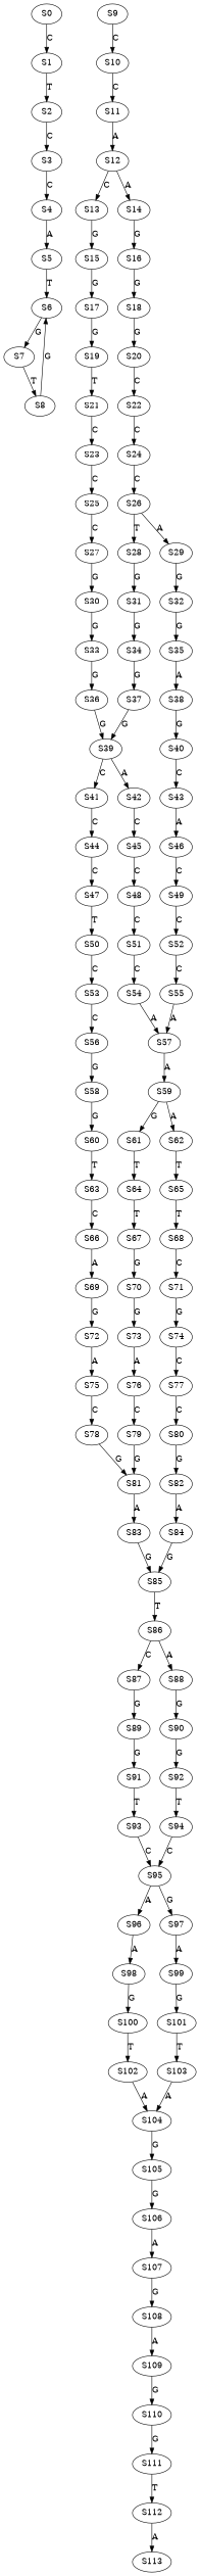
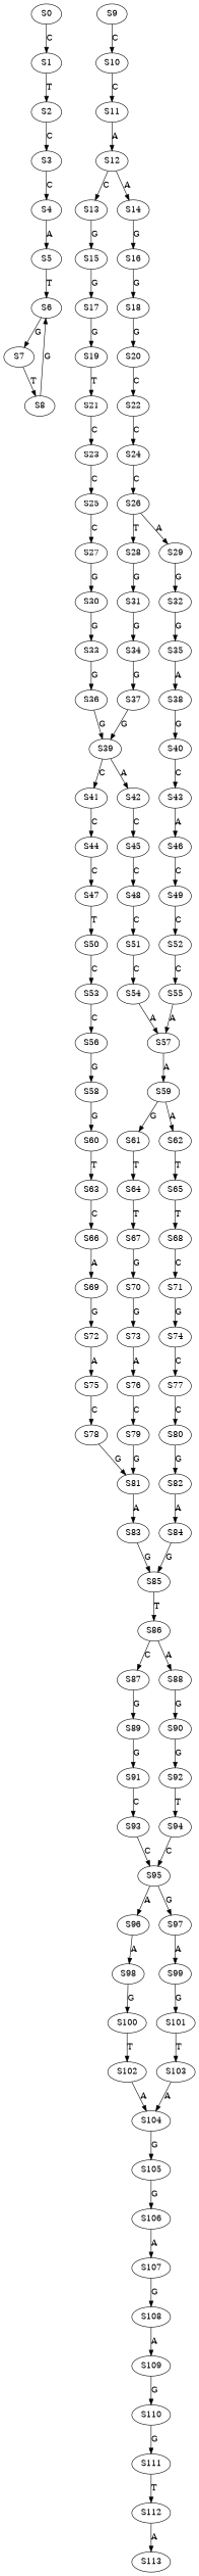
  strict digraph {
    S0
    S1
    S2
    S3
    S4
    S5
    S6
    S7
    S8
    S9
    S10
    S11
    S12
    S13
    S14
    S15
    S16
    S17
    S18
    S19
    S20
    S21
    S22
    S23
    S24
    S25
    S26
    S27
    S28
    S29
    S30
    S31
    S32
    S33
    S34
    S35
    S36
    S37
    S38
    S39
    S40
    S41
    S42
    S43
    S44
    S45
    S46
    S47
    S48
    S49
    S50
    S51
    S52
    S53
    S54
    S55
    S56
    S57
    S58
    S59
    S60
    S61
    S62
    S63
    S64
    S65
    S66
    S67
    S68
    S69
    S70
    S71
    S72
    S73
    S74
    S75
    S76
    S77
    S78
    S79
    S80
    S81
    S82
    S83
    S84
    S85
    S86
    S87
    S88
    S89
    S90
    S91
    S92
    S93
    S94
    S95
    S96
    S97
    S98
    S99
    S100
    S101
    S102
    S103
    S104
    S105
    S106
    S107
    S108
    S109
    S110
    S111
    S112
    S113
    S0 -> S1 [label=C]
    S1 -> S2 [label=T]
    S2 -> S3 [label=C]
    S3 -> S4 [label=C]
    S4 -> S5 [label=A]
    S5 -> S6 [label=T]
    S6 -> S7 [label=G]
    S7 -> S8 [label=T]
    S8 -> S6 [label=G]
    S9 -> S10 [label=C]
    S10 -> S11 [label=C]
    S11 -> S12 [label=A]
    S12 -> S13 [label=C]
    S12 -> S14 [label=A]
    S13 -> S15 [label=G]
    S14 -> S16 [label=G]
    S15 -> S17 [label=G]
    S16 -> S18 [label=G]
    S17 -> S19 [label=G]
    S18 -> S20 [label=G]
    S19 -> S21 [label=T]
    S20 -> S22 [label=C]
    S21 -> S23 [label=C]
    S22 -> S24 [label=C]
    S23 -> S25 [label=C]
    S24 -> S26 [label=C]
    S25 -> S27 [label=C]
    S26 -> S28 [label=T]
    S26 -> S29 [label=A]
    S27 -> S30 [label=G]
    S28 -> S31 [label=G]
    S29 -> S32 [label=G]
    S30 -> S33 [label=G]
    S31 -> S34 [label=G]
    S32 -> S35 [label=G]
    S33 -> S36 [label=G]
    S34 -> S37 [label=G]
    S35 -> S38 [label=A]
    S36 -> S39 [label=G]
    S37 -> S39 [label=G]
    S38 -> S40 [label=G]
    S39 -> S41 [label=C]
    S39 -> S42 [label=A]
    S40 -> S43 [label=C]
    S41 -> S44 [label=C]
    S42 -> S45 [label=C]
    S43 -> S46 [label=A]
    S44 -> S47 [label=C]
    S45 -> S48 [label=C]
    S46 -> S49 [label=C]
    S47 -> S50 [label=T]
    S48 -> S51 [label=C]
    S49 -> S52 [label=C]
    S50 -> S53 [label=C]
    S51 -> S54 [label=C]
    S52 -> S55 [label=C]
    S53 -> S56 [label=C]
    S54 -> S57 [label=A]
    S55 -> S57 [label=A]
    S56 -> S58 [label=G]
    S57 -> S59 [label=A]
    S58 -> S60 [label=G]
    S59 -> S61 [label=G]
    S59 -> S62 [label=A]
    S60 -> S63 [label=T]
    S61 -> S64 [label=T]
    S62 -> S65 [label=T]
    S63 -> S66 [label=C]
    S64 -> S67 [label=T]
    S65 -> S68 [label=T]
    S66 -> S69 [label=A]
    S67 -> S70 [label=G]
    S68 -> S71 [label=C]
    S69 -> S72 [label=G]
    S70 -> S73 [label=G]
    S71 -> S74 [label=G]
    S72 -> S75 [label=A]
    S73 -> S76 [label=A]
    S74 -> S77 [label=C]
    S75 -> S78 [label=C]
    S76 -> S79 [label=C]
    S77 -> S80 [label=C]
    S78 -> S81 [label=G]
    S79 -> S81 [label=G]
    S80 -> S82 [label=G]
    S81 -> S83 [label=A]
    S82 -> S84 [label=A]
    S83 -> S85 [label=G]
    S84 -> S85 [label=G]
    S85 -> S86 [label=T]
    S86 -> S87 [label=C]
    S86 -> S88 [label=A]
    S87 -> S89 [label=G]
    S88 -> S90 [label=G]
    S89 -> S91 [label=G]
    S90 -> S92 [label=G]
-   S91 -> S93 [label=T]
+   S91 -> S93 [label=C]
    S92 -> S94 [label=T]
    S93 -> S95 [label=C]
    S94 -> S95 [label=C]
    S95 -> S96 [label=A]
    S95 -> S97 [label=G]
    S96 -> S98 [label=A]
    S97 -> S99 [label=A]
    S98 -> S100 [label=G]
    S99 -> S101 [label=G]
    S100 -> S102 [label=T]
    S101 -> S103 [label=T]
    S102 -> S104 [label=A]
    S103 -> S104 [label=A]
    S104 -> S105 [label=G]
    S105 -> S106 [label=G]
    S106 -> S107 [label=A]
    S107 -> S108 [label=G]
    S108 -> S109 [label=A]
    S109 -> S110 [label=G]
    S110 -> S111 [label=G]
    S111 -> S112 [label=T]
    S112 -> S113 [label=A]
  }
